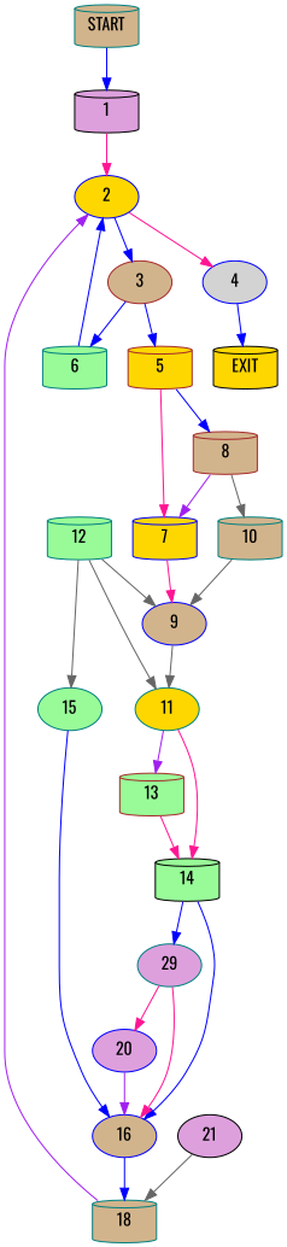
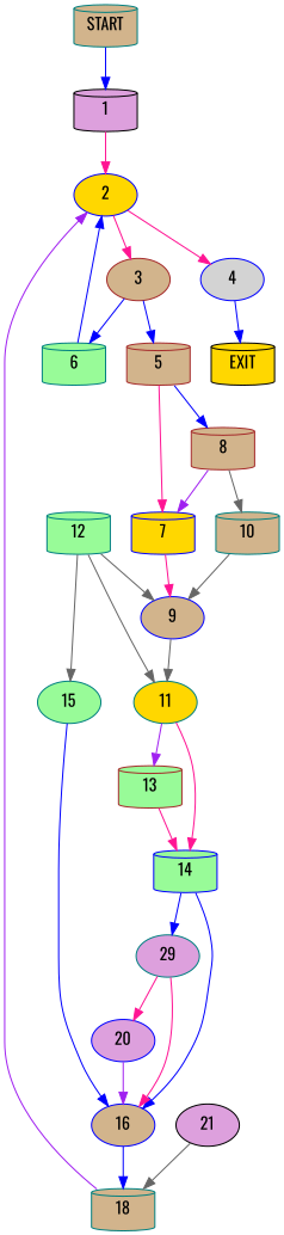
  digraph {
    fontname=Oswald
    node [color=teal fillcolor=tan fontname=Oswald shape=cylinder style=filled]
    edge [color=blue fontname=Oswald]
    n1 [label=START]
    1 [color=black fillcolor=plum]
    2 [color=blue fillcolor=gold shape=ellipse]
    n4 [color=black fillcolor=gold label=EXIT]
    3 [color=brown shape=ellipse]
    4 [color=blue fillcolor=lightgrey shape=ellipse]
-   5 [color=brown fillcolor=gold]
+   5 [color=brown]
    6 [fillcolor=palegreen]
    7 [color=blue fillcolor=gold]
    8 [color=brown]
    9 [color=blue shape=ellipse]
    10
    11 [fillcolor=gold shape=ellipse]
    13 [color=brown fillcolor=palegreen]
-   14 [color=black fillcolor=palegreen]
+   14 [color=blue fillcolor=palegreen]
    12 [fillcolor=palegreen]
    15 [fillcolor=palegreen shape=ellipse]
    16 [color=blue shape=ellipse]
    n19 [fillcolor=plum label=29 shape=ellipse]
    18
    20 [color=blue fillcolor=plum shape=ellipse]
    21 [color=black fillcolor=plum shape=ellipse]
    n1 -> 1
    1 -> 2 [color=deeppink]
-   2 -> 3
+   2 -> 3 [color=deeppink]
    2 -> 4 [color=deeppink]
    3 -> 5
    3 -> 6
    4 -> n4
    5 -> 7 [color=deeppink]
    5 -> 8
    6 -> 2
    7 -> 9 [color=deeppink]
    8 -> 7 [color=purple]
    8 -> 10 [color=gray40]
    9 -> 11 [color=gray40]
    10 -> 9 [color=gray40]
    11 -> 13 [color=purple]
    11 -> 14 [color=deeppink]
    13 -> 14 [color=deeppink]
    14 -> 16
    14 -> n19
    12 -> 9 [color=gray40]
    12 -> 11 [color=gray40]
    12 -> 15 [color=gray40]
    15 -> 16
    16 -> 18
    n19 -> 16 [color=deeppink]
    n19 -> 20 [color=deeppink]
    18 -> 2 [color=purple]
    20 -> 16 [color=purple]
    21 -> 18 [color=gray40]
  }
